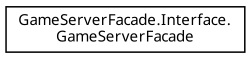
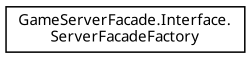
  digraph {
    rankdir=LR
    fontname="Noto Sans"
-   n1 [color=black fillcolor=white fontname="Noto Sans" fontsize=10 height=0.2 label="GameServerFacade.Interface.\lGameServerFacade" shape=record style=filled width=0.4]
+   n1 [color=black fillcolor=white fontname="Noto Sans" fontsize=10 height=0.2 label="GameServerFacade.Interface.\lServerFacadeFactory" shape=record style=filled width=0.4]
  }
